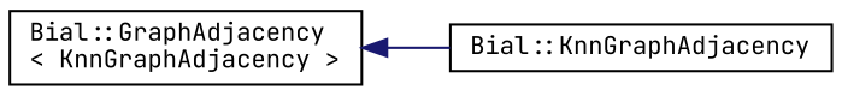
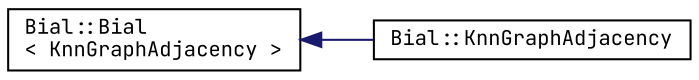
  digraph {
    rankdir=LR
    fontname="JetBrains Mono"
    node [color=black fillcolor=white fontname="JetBrains Mono" fontsize=10 shape=record style=filled]
-   n1 [height=0.2 label="Bial::GraphAdjacency\l\< KnnGraphAdjacency \>" width=0.4]
+   n1 [height=0.2 label="Bial::Bial\l\< KnnGraphAdjacency \>" width=0.4]
    n2 [height=0.2 label="Bial::KnnGraphAdjacency" width=0.4]
    n1 -> n2 [color=midnightblue dir=back fontname="JetBrains Mono" fontsize=10 labelfontname=Helvetica labelfontsize=10 style=solid]
  }
